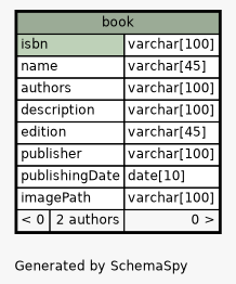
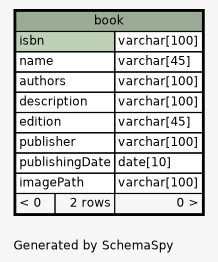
  digraph {
    bgcolor="#f7f7f7"
    fontname=Helvetica
    fontsize=11
    label="\nGenerated by SchemaSpy"
    labeljust=l
    nodesep=0.18
    rankdir=RL
    ranksep=0.46
-   n1 [fontname=Helvetica fontsize=11 label=<     <TABLE BORDER="2" CELLBORDER="1" CELLSPACING="0" BGCOLOR="#ffffff">       <TR><TD COLSPAN="3" BGCOLOR="#9bab96" ALIGN="CENTER">book</TD></TR>       <TR><TD PORT="isbn" COLSPAN="2" BGCOLOR="#bed1b8" ALIGN="LEFT">isbn</TD><TD PORT="isbn.type" ALIGN="LEFT">varchar[100]</TD></TR>       <TR><TD PORT="name" COLSPAN="2" ALIGN="LEFT">name</TD><TD PORT="name.type" ALIGN="LEFT">varchar[45]</TD></TR>       <TR><TD PORT="authors" COLSPAN="2" ALIGN="LEFT">authors</TD><TD PORT="authors.type" ALIGN="LEFT">varchar[100]</TD></TR>       <TR><TD PORT="description" COLSPAN="2" ALIGN="LEFT">description</TD><TD PORT="description.type" ALIGN="LEFT">varchar[100]</TD></TR>       <TR><TD PORT="edition" COLSPAN="2" ALIGN="LEFT">edition</TD><TD PORT="edition.type" ALIGN="LEFT">varchar[45]</TD></TR>       <TR><TD PORT="publisher" COLSPAN="2" ALIGN="LEFT">publisher</TD><TD PORT="publisher.type" ALIGN="LEFT">varchar[100]</TD></TR>       <TR><TD PORT="publishingDate" COLSPAN="2" ALIGN="LEFT">publishingDate</TD><TD PORT="publishingDate.type" ALIGN="LEFT">date[10]</TD></TR>       <TR><TD PORT="imagePath" COLSPAN="2" ALIGN="LEFT">imagePath</TD><TD PORT="imagePath.type" ALIGN="LEFT">varchar[100]</TD></TR>       <TR><TD ALIGN="LEFT" BGCOLOR="#f7f7f7">&lt; 0</TD><TD ALIGN="RIGHT" BGCOLOR="#f7f7f7">2 authors</TD><TD ALIGN="RIGHT" BGCOLOR="#f7f7f7">0 &gt;</TD></TR>     </TABLE>> shape=plaintext]
+   n1 [fontname=Helvetica fontsize=11 label=<     <TABLE BORDER="2" CELLBORDER="1" CELLSPACING="0" BGCOLOR="#ffffff">       <TR><TD COLSPAN="3" BGCOLOR="#9bab96" ALIGN="CENTER">book</TD></TR>       <TR><TD PORT="isbn" COLSPAN="2" BGCOLOR="#bed1b8" ALIGN="LEFT">isbn</TD><TD PORT="isbn.type" ALIGN="LEFT">varchar[100]</TD></TR>       <TR><TD PORT="name" COLSPAN="2" ALIGN="LEFT">name</TD><TD PORT="name.type" ALIGN="LEFT">varchar[45]</TD></TR>       <TR><TD PORT="authors" COLSPAN="2" ALIGN="LEFT">authors</TD><TD PORT="authors.type" ALIGN="LEFT">varchar[100]</TD></TR>       <TR><TD PORT="description" COLSPAN="2" ALIGN="LEFT">description</TD><TD PORT="description.type" ALIGN="LEFT">varchar[100]</TD></TR>       <TR><TD PORT="edition" COLSPAN="2" ALIGN="LEFT">edition</TD><TD PORT="edition.type" ALIGN="LEFT">varchar[45]</TD></TR>       <TR><TD PORT="publisher" COLSPAN="2" ALIGN="LEFT">publisher</TD><TD PORT="publisher.type" ALIGN="LEFT">varchar[100]</TD></TR>       <TR><TD PORT="publishingDate" COLSPAN="2" ALIGN="LEFT">publishingDate</TD><TD PORT="publishingDate.type" ALIGN="LEFT">date[10]</TD></TR>       <TR><TD PORT="imagePath" COLSPAN="2" ALIGN="LEFT">imagePath</TD><TD PORT="imagePath.type" ALIGN="LEFT">varchar[100]</TD></TR>       <TR><TD ALIGN="LEFT" BGCOLOR="#f7f7f7">&lt; 0</TD><TD ALIGN="RIGHT" BGCOLOR="#f7f7f7">2 rows</TD><TD ALIGN="RIGHT" BGCOLOR="#f7f7f7">0 &gt;</TD></TR>     </TABLE>> shape=plaintext]
  }
